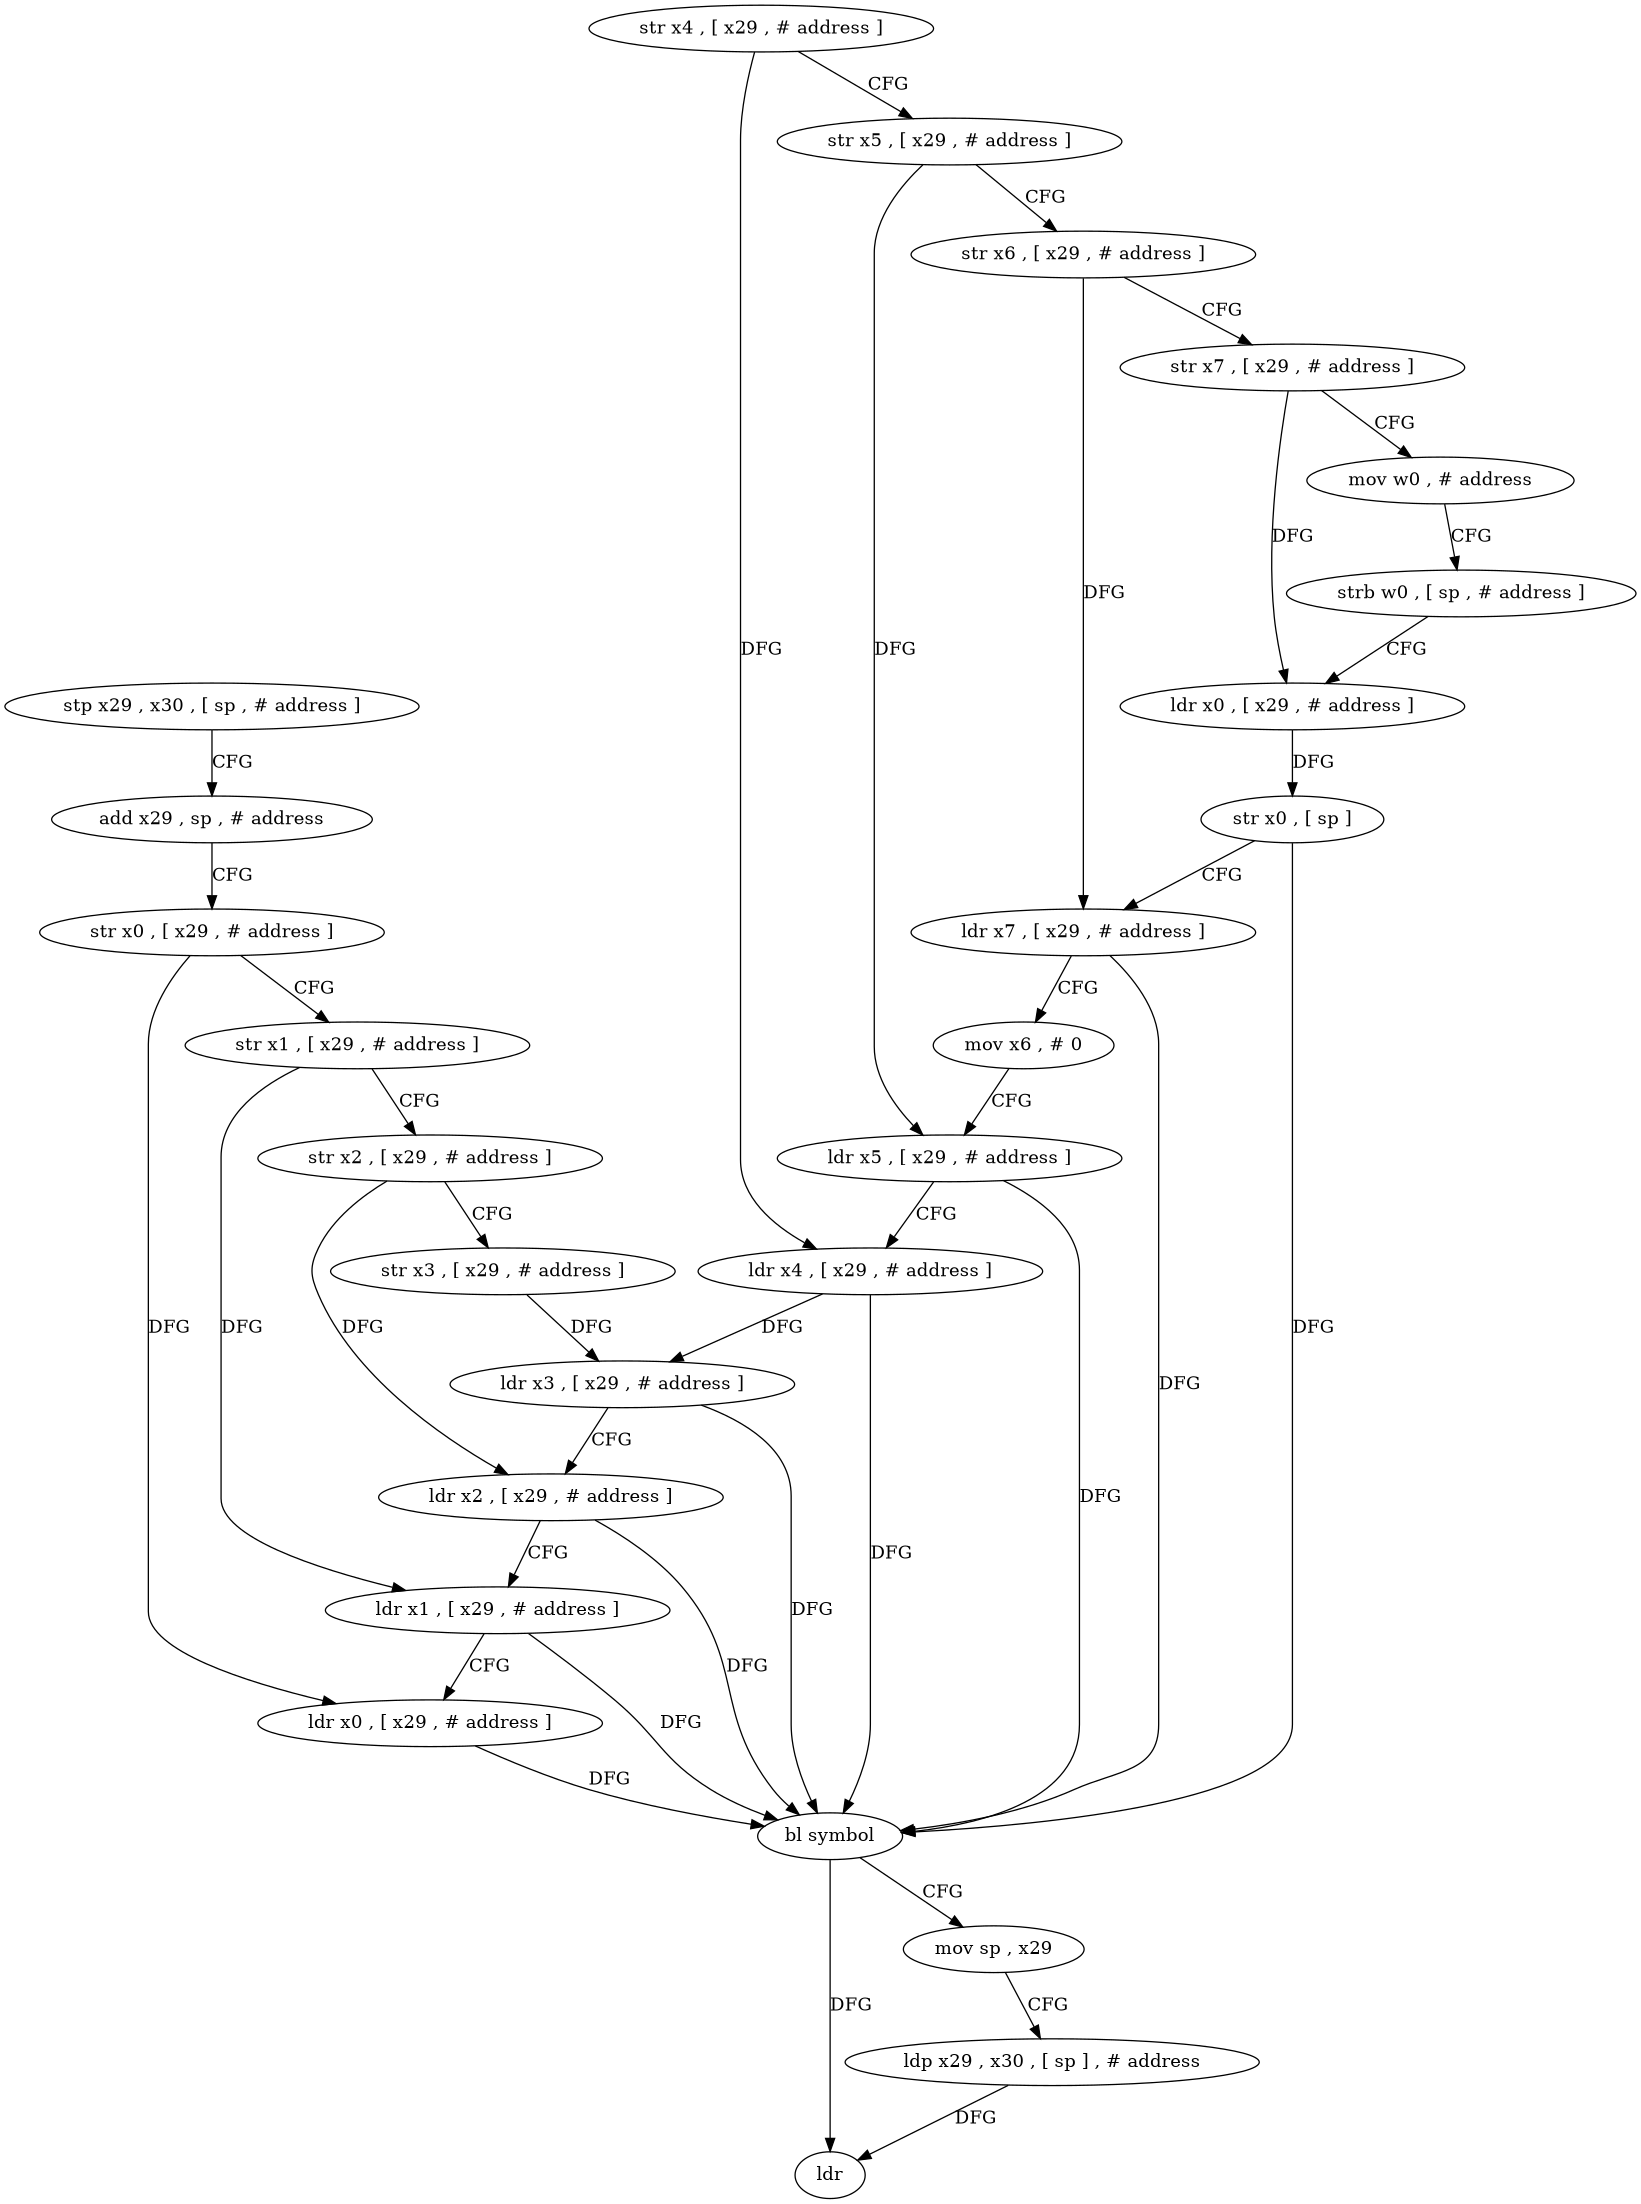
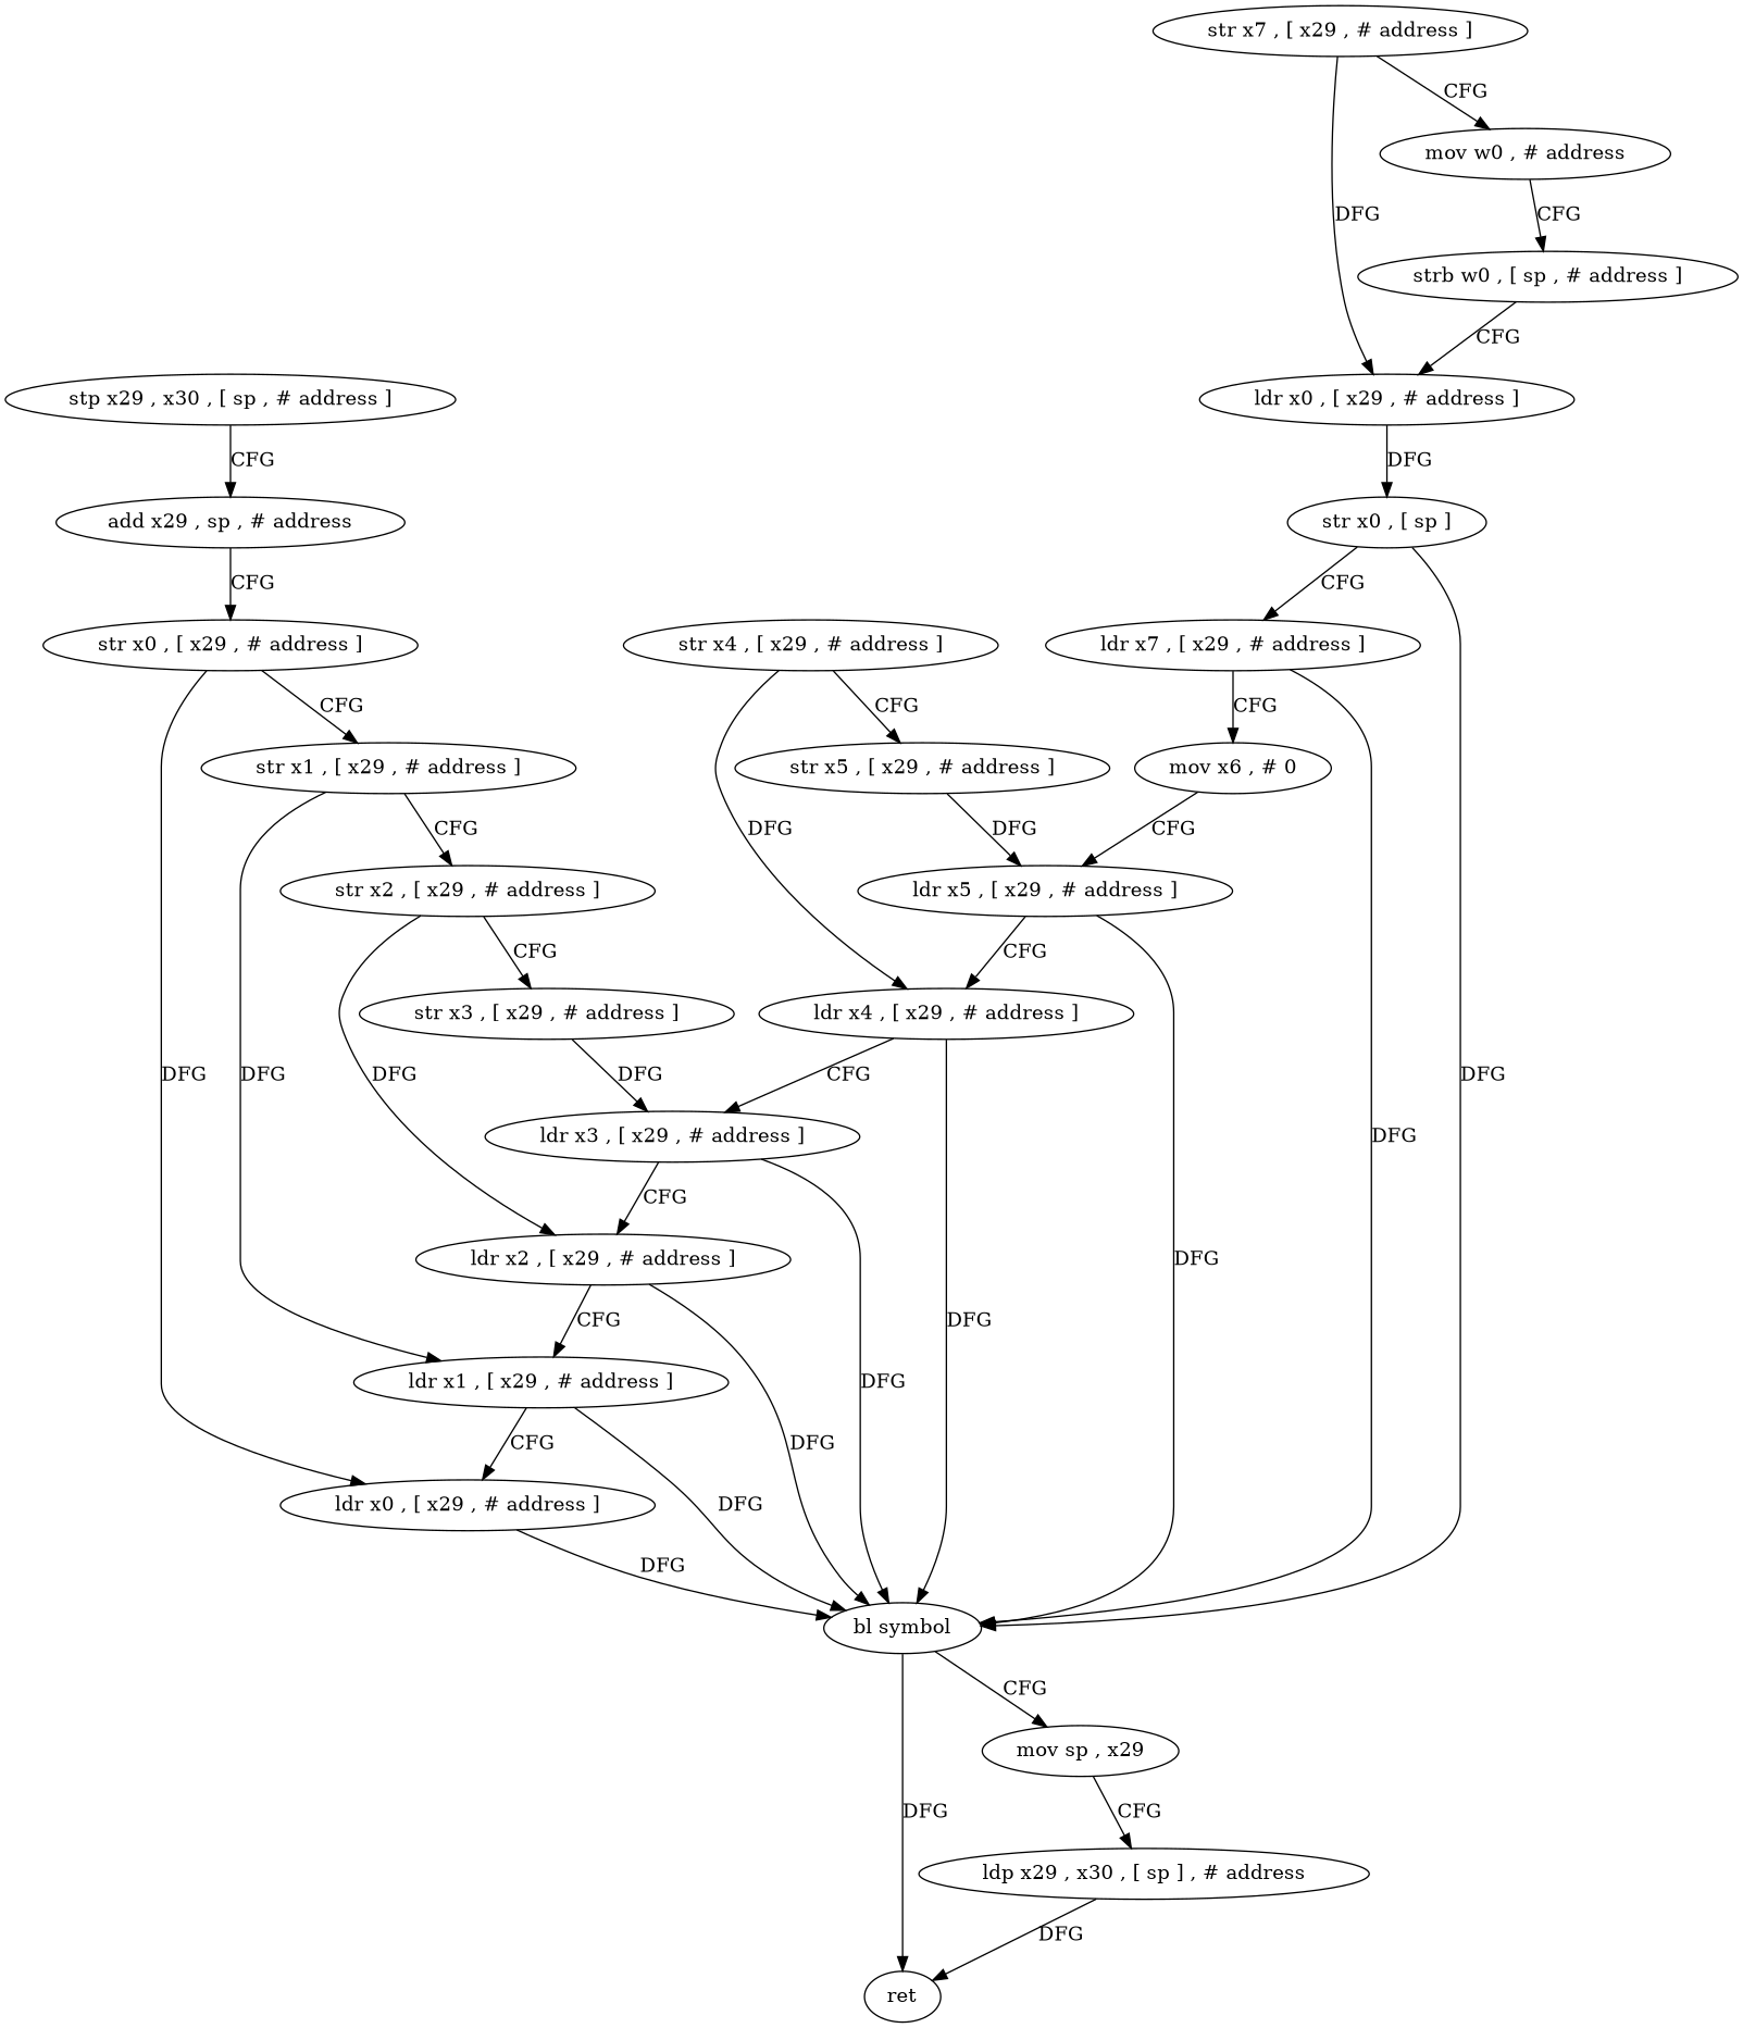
  digraph {
    n1 [label="stp x29 , x30 , [ sp , # address ]"]
    n2 [label="add x29 , sp , # address"]
    n3 [label="str x0 , [ x29 , # address ]"]
    n4 [label="str x1 , [ x29 , # address ]"]
    n5 [label="ldr x0 , [ x29 , # address ]"]
    n6 [label="str x2 , [ x29 , # address ]"]
    n7 [label="ldr x1 , [ x29 , # address ]"]
    n8 [label="bl symbol"]
    n9 [label="str x3 , [ x29 , # address ]"]
    n10 [label="ldr x2 , [ x29 , # address ]"]
    n11 [label="ldr x3 , [ x29 , # address ]"]
    n12 [label="str x4 , [ x29 , # address ]"]
    n13 [label="str x5 , [ x29 , # address ]"]
    n14 [label="ldr x4 , [ x29 , # address ]"]
-   n15 [label="str x6 , [ x29 , # address ]"]
    n16 [label="ldr x5 , [ x29 , # address ]"]
    n17 [label="str x7 , [ x29 , # address ]"]
    n18 [label="ldr x7 , [ x29 , # address ]"]
    n19 [label="mov w0 , # address"]
    n20 [label="ldr x0 , [ x29 , # address ]"]
    n21 [label="mov x6 , # 0"]
    n22 [label="strb w0 , [ sp , # address ]"]
    n23 [label="str x0 , [ sp ]"]
    n24 [label="mov sp , x29"]
-   n25 [label=ldr]
+   n25 [label=ret]
    n26 [label="ldp x29 , x30 , [ sp ] , # address"]
    n1 -> n2 [label=CFG]
    n2 -> n3 [label=CFG]
    n3 -> n4 [label=CFG]
    n3 -> n5 [label=DFG]
    n4 -> n6 [label=CFG]
    n4 -> n7 [label=DFG]
    n5 -> n8 [label=DFG]
    n6 -> n9 [label=CFG]
    n6 -> n10 [label=DFG]
    n7 -> n5 [label=CFG]
    n7 -> n8 [label=DFG]
    n8 -> n24 [label=CFG]
    n8 -> n25 [label=DFG]
    n9 -> n11 [label=DFG]
    n10 -> n7 [label=CFG]
    n10 -> n8 [label=DFG]
    n11 -> n8 [label=DFG]
    n11 -> n10 [label=CFG]
    n12 -> n13 [label=CFG]
    n12 -> n14 [label=DFG]
-   n13 -> n15 [label=CFG]
    n13 -> n16 [label=DFG]
    n14 -> n8 [label=DFG]
-   n14 -> n11 [label=DFG]
-   n15 -> n17 [label=CFG]
-   n15 -> n18 [label=DFG]
+   n14 -> n11 [label=CFG]
    n16 -> n8 [label=DFG]
    n16 -> n14 [label=CFG]
    n17 -> n19 [label=CFG]
    n17 -> n20 [label=DFG]
    n18 -> n8 [label=DFG]
    n18 -> n21 [label=CFG]
    n19 -> n22 [label=CFG]
    n20 -> n23 [label=DFG]
    n21 -> n16 [label=CFG]
    n22 -> n20 [label=CFG]
    n23 -> n8 [label=DFG]
    n23 -> n18 [label=CFG]
    n24 -> n26 [label=CFG]
    n26 -> n25 [label=DFG]
  }
